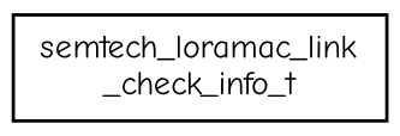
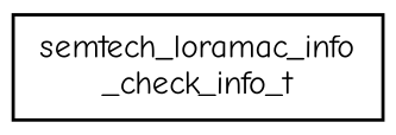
  digraph {
    rankdir=LR
    fontname="Comic Neue"
-   n1 [color=black fillcolor=white fontname="Comic Neue" fontsize=10 height=0.2 label="semtech_loramac_link\l_check_info_t" shape=record style=filled width=0.4]
+   n1 [color=black fillcolor=white fontname="Comic Neue" fontsize=10 height=0.2 label="semtech_loramac_info\l_check_info_t" shape=record style=filled width=0.4]
  }
